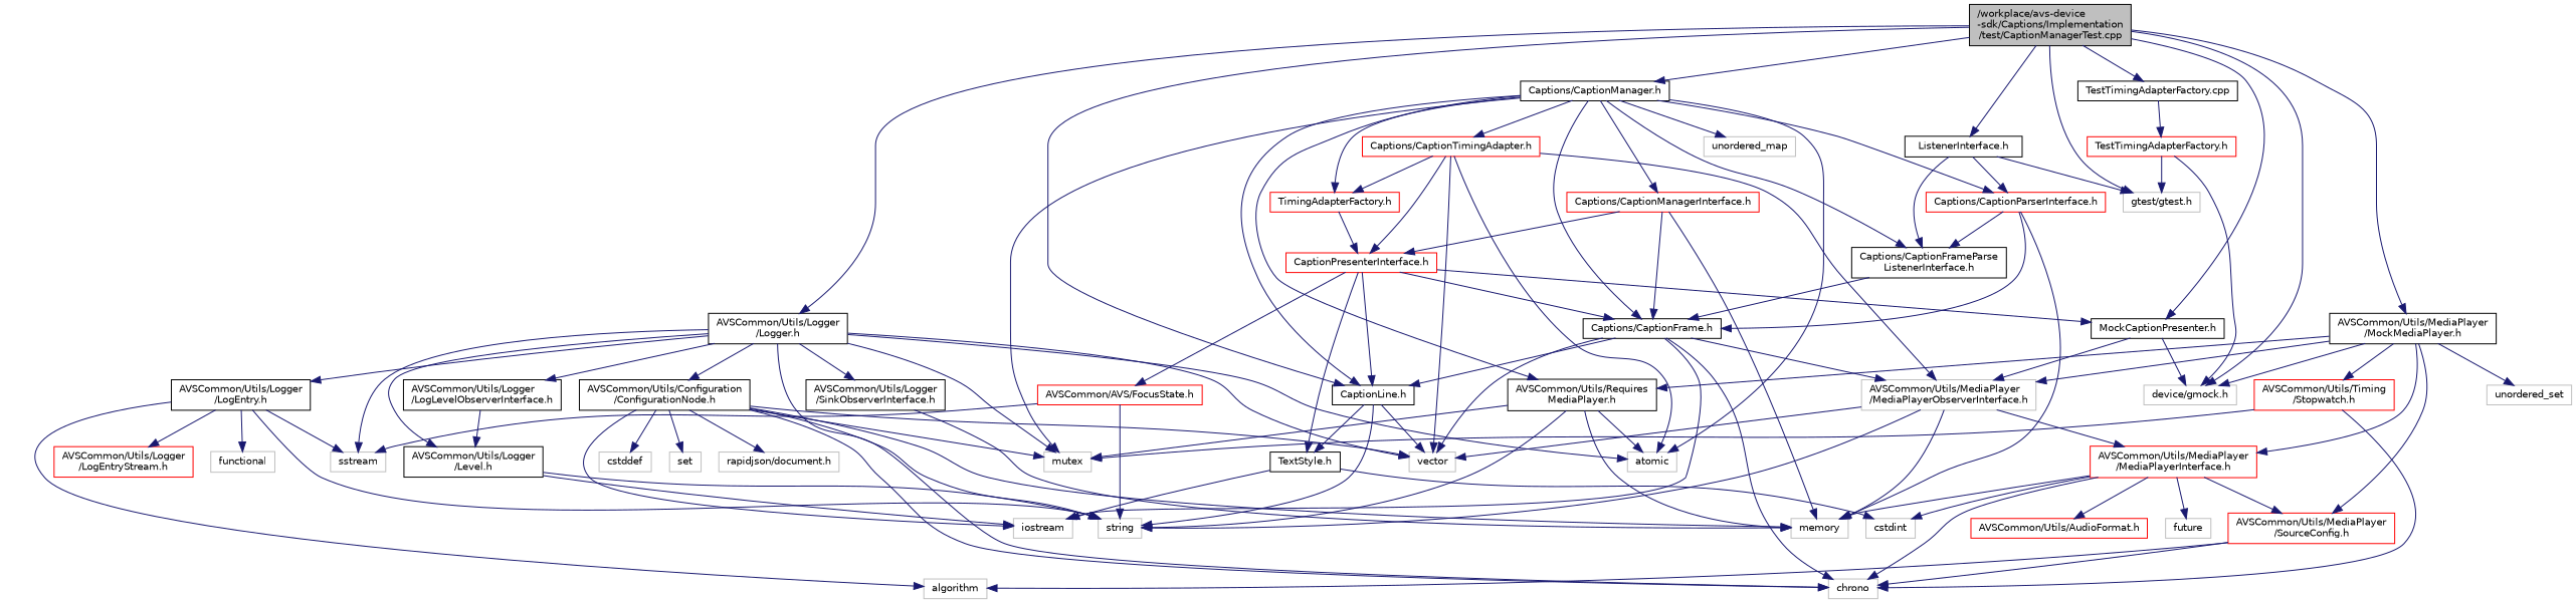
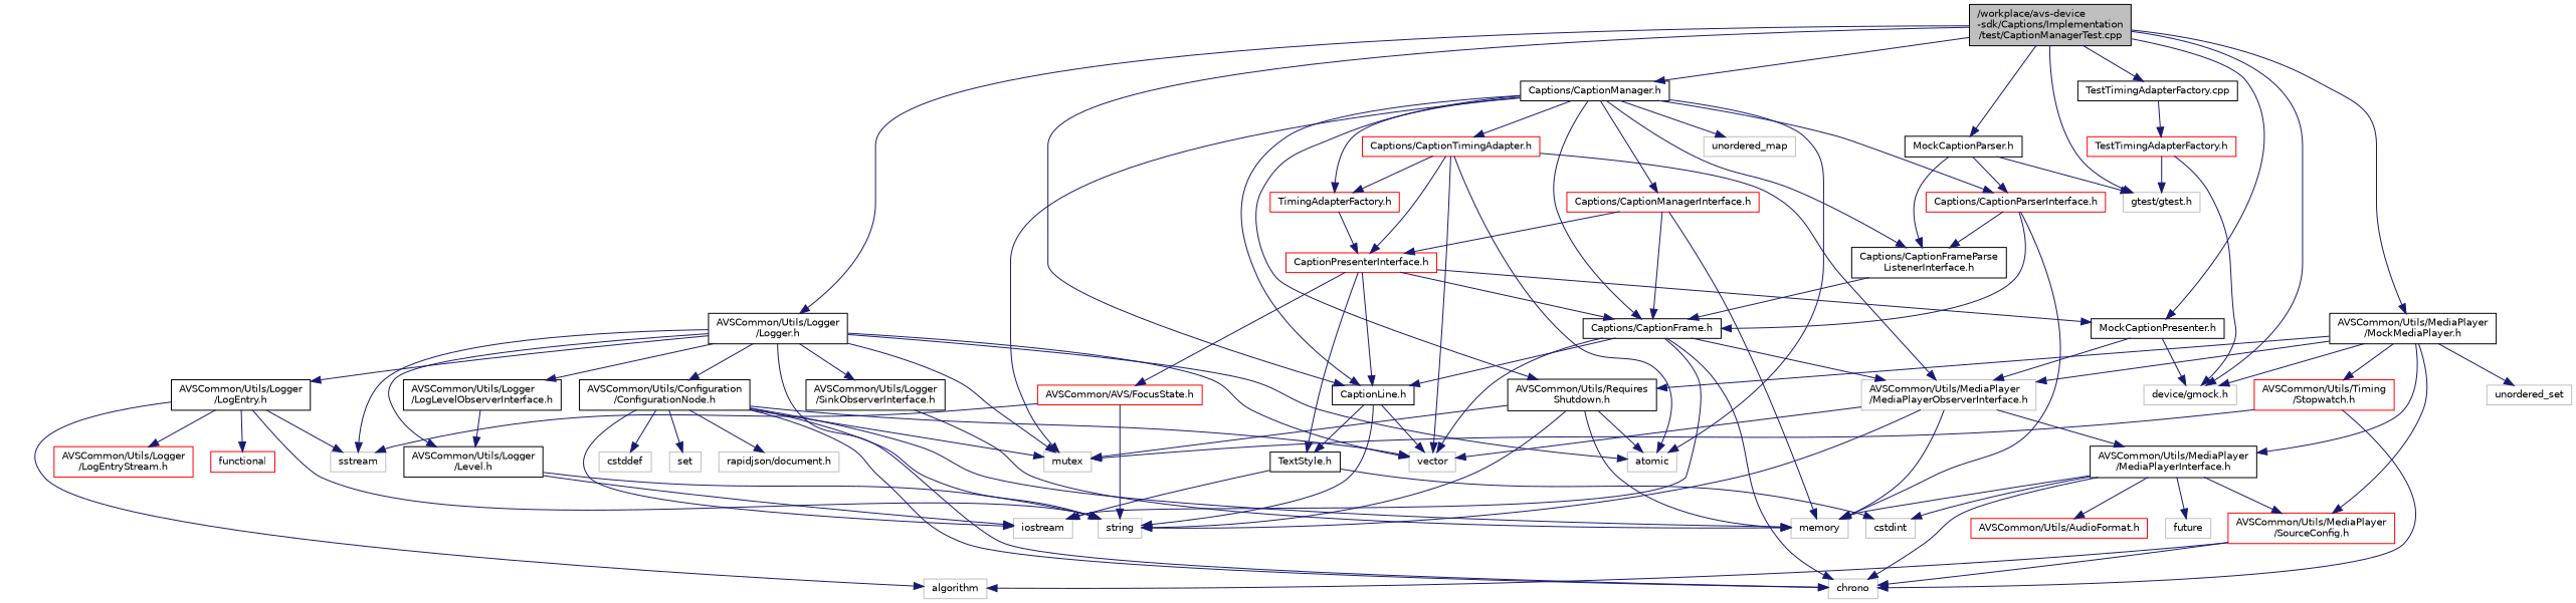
  digraph {
    node [color=grey75 fillcolor=white fontname=Helvetica fontsize=10 shape=record style=filled]
    edge [color=midnightblue fontname=Helvetica fontsize=10 labelfontname=Helvetica labelfontsize=10 style=solid]
    n1 [color=black fillcolor=grey75 fontcolor=black height=0.2 label="/workplace/avs-device\l-sdk/Captions/Implementation\l/test/CaptionManagerTest.cpp" width=0.4]
    n2 [height=0.2 label="gtest/gtest.h" width=0.4]
    n3 [height=0.2 label="device/gmock.h" width=0.4]
    n4 [color=black height=0.2 label="AVSCommon/Utils/Logger\l/Logger.h" width=0.4]
    n5 [color=black height=0.2 label="AVSCommon/Utils/MediaPlayer\l/MockMediaPlayer.h" width=0.4]
    n6 [color=black height=0.2 label="Captions/CaptionManager.h" width=0.4]
    n7 [color=black height=0.2 label="CaptionLine.h" width=0.4]
-   n8 [color=black height=0.2 label="ListenerInterface.h" width=0.4]
+   n8 [color=black height=0.2 label="MockCaptionParser.h" width=0.4]
    n9 [color=black height=0.2 label="MockCaptionPresenter.h" width=0.4]
    n10 [color=black height=0.2 label="TestTimingAdapterFactory.cpp" width=0.4]
    n11 [height=0.2 label=atomic width=0.4]
    n12 [height=0.2 label=chrono width=0.4]
    n13 [height=0.2 label=mutex width=0.4]
    n14 [height=0.2 label=sstream width=0.4]
    n15 [height=0.2 label=vector width=0.4]
    n16 [color=black height=0.2 label="AVSCommon/Utils/Configuration\l/ConfigurationNode.h" width=0.4]
    n17 [color=black height=0.2 label="AVSCommon/Utils/Logger\l/Level.h" width=0.4]
    n18 [color=black height=0.2 label="AVSCommon/Utils/Logger\l/LogEntry.h" width=0.4]
    n19 [color=black height=0.2 label="AVSCommon/Utils/Logger\l/LogLevelObserverInterface.h" width=0.4]
    n20 [color=black height=0.2 label="AVSCommon/Utils/Logger\l/SinkObserverInterface.h" width=0.4]
    n21 [height=0.2 label=unordered_set width=0.4]
-   n22 [color=red height=0.2 label="AVSCommon/Utils/MediaPlayer\l/MediaPlayerInterface.h" width=0.4]
+   n22 [color=black height=0.2 label="AVSCommon/Utils/MediaPlayer\l/MediaPlayerInterface.h" width=0.4]
    n23 [color=red height=0.2 label="AVSCommon/Utils/MediaPlayer\l/SourceConfig.h" width=0.4]
    n24 [height=0.2 label="AVSCommon/Utils/MediaPlayer\l/MediaPlayerObserverInterface.h" width=0.4]
-   n25 [color=black height=0.2 label="AVSCommon/Utils/Requires\lMediaPlayer.h" width=0.4]
+   n25 [color=black height=0.2 label="AVSCommon/Utils/Requires\lShutdown.h" width=0.4]
    n26 [color=red height=0.2 label="AVSCommon/Utils/Timing\l/Stopwatch.h" width=0.4]
    n27 [height=0.2 label=unordered_map width=0.4]
    n28 [color=black height=0.2 label="Captions/CaptionFrame.h" width=0.4]
    n29 [color=black height=0.2 label="Captions/CaptionFrameParse\lListenerInterface.h" width=0.4]
    n30 [color=red height=0.2 label="Captions/CaptionManagerInterface.h" width=0.4]
    n31 [color=red height=0.2 label="Captions/CaptionParserInterface.h" width=0.4]
    n32 [color=red height=0.2 label="Captions/CaptionTimingAdapter.h" width=0.4]
    n33 [color=red height=0.2 label="TimingAdapterFactory.h" width=0.4]
    n34 [height=0.2 label=string width=0.4]
    n35 [color=black height=0.2 label="TextStyle.h" width=0.4]
    n36 [color=red height=0.2 label="TestTimingAdapterFactory.h" width=0.4]
    n37 [height=0.2 label=cstddef width=0.4]
    n38 [height=0.2 label=iostream width=0.4]
    n39 [height=0.2 label=memory width=0.4]
    n40 [height=0.2 label=set width=0.4]
    n41 [height=0.2 label="rapidjson/document.h" width=0.4]
    n42 [height=0.2 label=algorithm width=0.4]
-   n43 [height=0.2 label=functional width=0.4]
+   n43 [color=red height=0.2 label=functional width=0.4]
    n44 [color=red height=0.2 label="AVSCommon/Utils/Logger\l/LogEntryStream.h" width=0.4]
    n45 [height=0.2 label=cstdint width=0.4]
    n46 [height=0.2 label=future width=0.4]
    n47 [color=red height=0.2 label="AVSCommon/Utils/AudioFormat.h" width=0.4]
    n48 [color=red height=0.2 label="AVSCommon/AVS/FocusState.h" width=0.4]
    n49 [color=red height=0.2 label="CaptionPresenterInterface.h" width=0.4]
    n1 -> n2
    n1 -> n3
    n1 -> n4
    n1 -> n5
    n1 -> n6
    n1 -> n7
    n1 -> n8
    n1 -> n9
    n1 -> n10
    n4 -> n11
    n4 -> n12
    n4 -> n13
    n4 -> n14
    n4 -> n15
    n4 -> n16
    n4 -> n17
    n4 -> n18
    n4 -> n19
    n4 -> n20
    n5 -> n3
    n5 -> n21
    n5 -> n22
    n5 -> n23
    n5 -> n24
    n5 -> n25
    n5 -> n26
    n6 -> n7
    n6 -> n11
    n6 -> n13
    n6 -> n25
    n6 -> n27
    n6 -> n28
    n6 -> n29
    n6 -> n30
    n6 -> n31
    n6 -> n32
    n6 -> n33
    n7 -> n15
    n7 -> n34
    n7 -> n35
    n8 -> n2
    n8 -> n29
    n8 -> n31
    n9 -> n3
    n9 -> n24
    n10 -> n36
    n16 -> n12
    n16 -> n13
    n16 -> n15
    n16 -> n34
    n16 -> n37
    n16 -> n38
    n16 -> n39
    n16 -> n40
    n16 -> n41
    n17 -> n34
    n17 -> n38
    n18 -> n14
    n18 -> n34
    n18 -> n42
    n18 -> n43
    n18 -> n44
    n19 -> n17
    n20 -> n39
    n22 -> n12
    n22 -> n23
    n22 -> n39
    n22 -> n45
    n22 -> n46
    n22 -> n47
    n23 -> n12
    n23 -> n42
    n24 -> n15
    n24 -> n22
    n24 -> n34
    n24 -> n39
    n25 -> n11
    n25 -> n13
    n25 -> n34
    n25 -> n39
    n26 -> n12
    n26 -> n13
    n28 -> n7
    n28 -> n12
    n28 -> n15
    n28 -> n24
    n28 -> n38
    n29 -> n28
    n30 -> n28
    n30 -> n39
    n30 -> n49
    n31 -> n28
    n31 -> n29
    n31 -> n39
    n32 -> n11
    n32 -> n15
    n32 -> n24
    n32 -> n33
    n32 -> n49
    n33 -> n49
    n35 -> n38
    n35 -> n45
    n36 -> n2
    n36 -> n3
    n48 -> n14
    n48 -> n34
    n49 -> n7
    n49 -> n9
    n49 -> n28
    n49 -> n35
    n49 -> n48
  }
